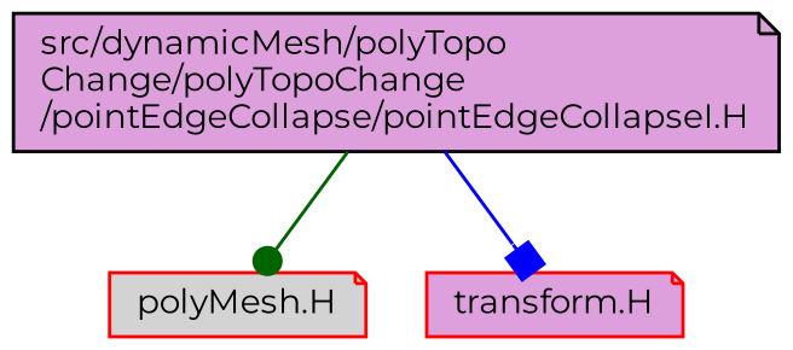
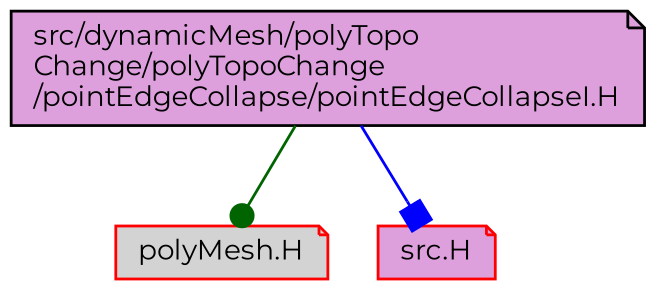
  digraph {
    fontname=Montserrat
    node [color=red fillcolor=plum fontname=Montserrat fontsize=10 shape=note style=filled]
    edge [fontname=Montserrat fontsize=10 labelfontname=Helvetica labelfontsize=10 style=solid]
    n1 [color=black fontcolor=black height=0.2 label="src/dynamicMesh/polyTopo\lChange/polyTopoChange\l/pointEdgeCollapse/pointEdgeCollapseI.H" width=0.4]
    n2 [height=0.2 label="polyMesh.H" width=0.4 fillcolor=lightgrey]
-   n3 [height=0.2 label="transform.H" width=0.4]
+   n3 [height=0.2 label="src.H" width=0.4]
    n1 -> n2 [color=darkgreen arrowhead=dot]
    n1 -> n3 [color=blue arrowhead=box]
  }
